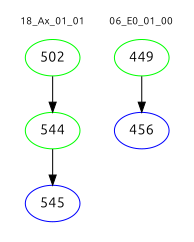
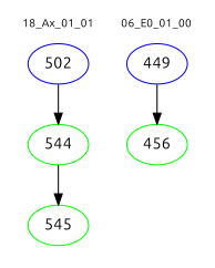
  digraph {
    fontname=Ubuntu
    node [color=green fontname=Ubuntu]
    edge [color=black fontname=Ubuntu]
-   n1 [label=502]
+   n1 [color=blue label=502]
    n2 [label=544]
-   n3 [color=blue label=545]
-   n4 [label=449]
-   n5 [color=blue label=456]
+   n3 [label=545]
+   n4 [color=blue label=449]
+   n5 [label=456]
    subgraph cluster_1 {
      color=white
      fontsize=10
      label="18_Ax_01_01"
      n1
      n2
      n3
    }
    subgraph cluster_2 {
      color=white
      fontsize=10
      label="06_E0_01_00"
      n4
      n5
    }
    n1 -> n2
    n2 -> n3
    n4 -> n5
  }
